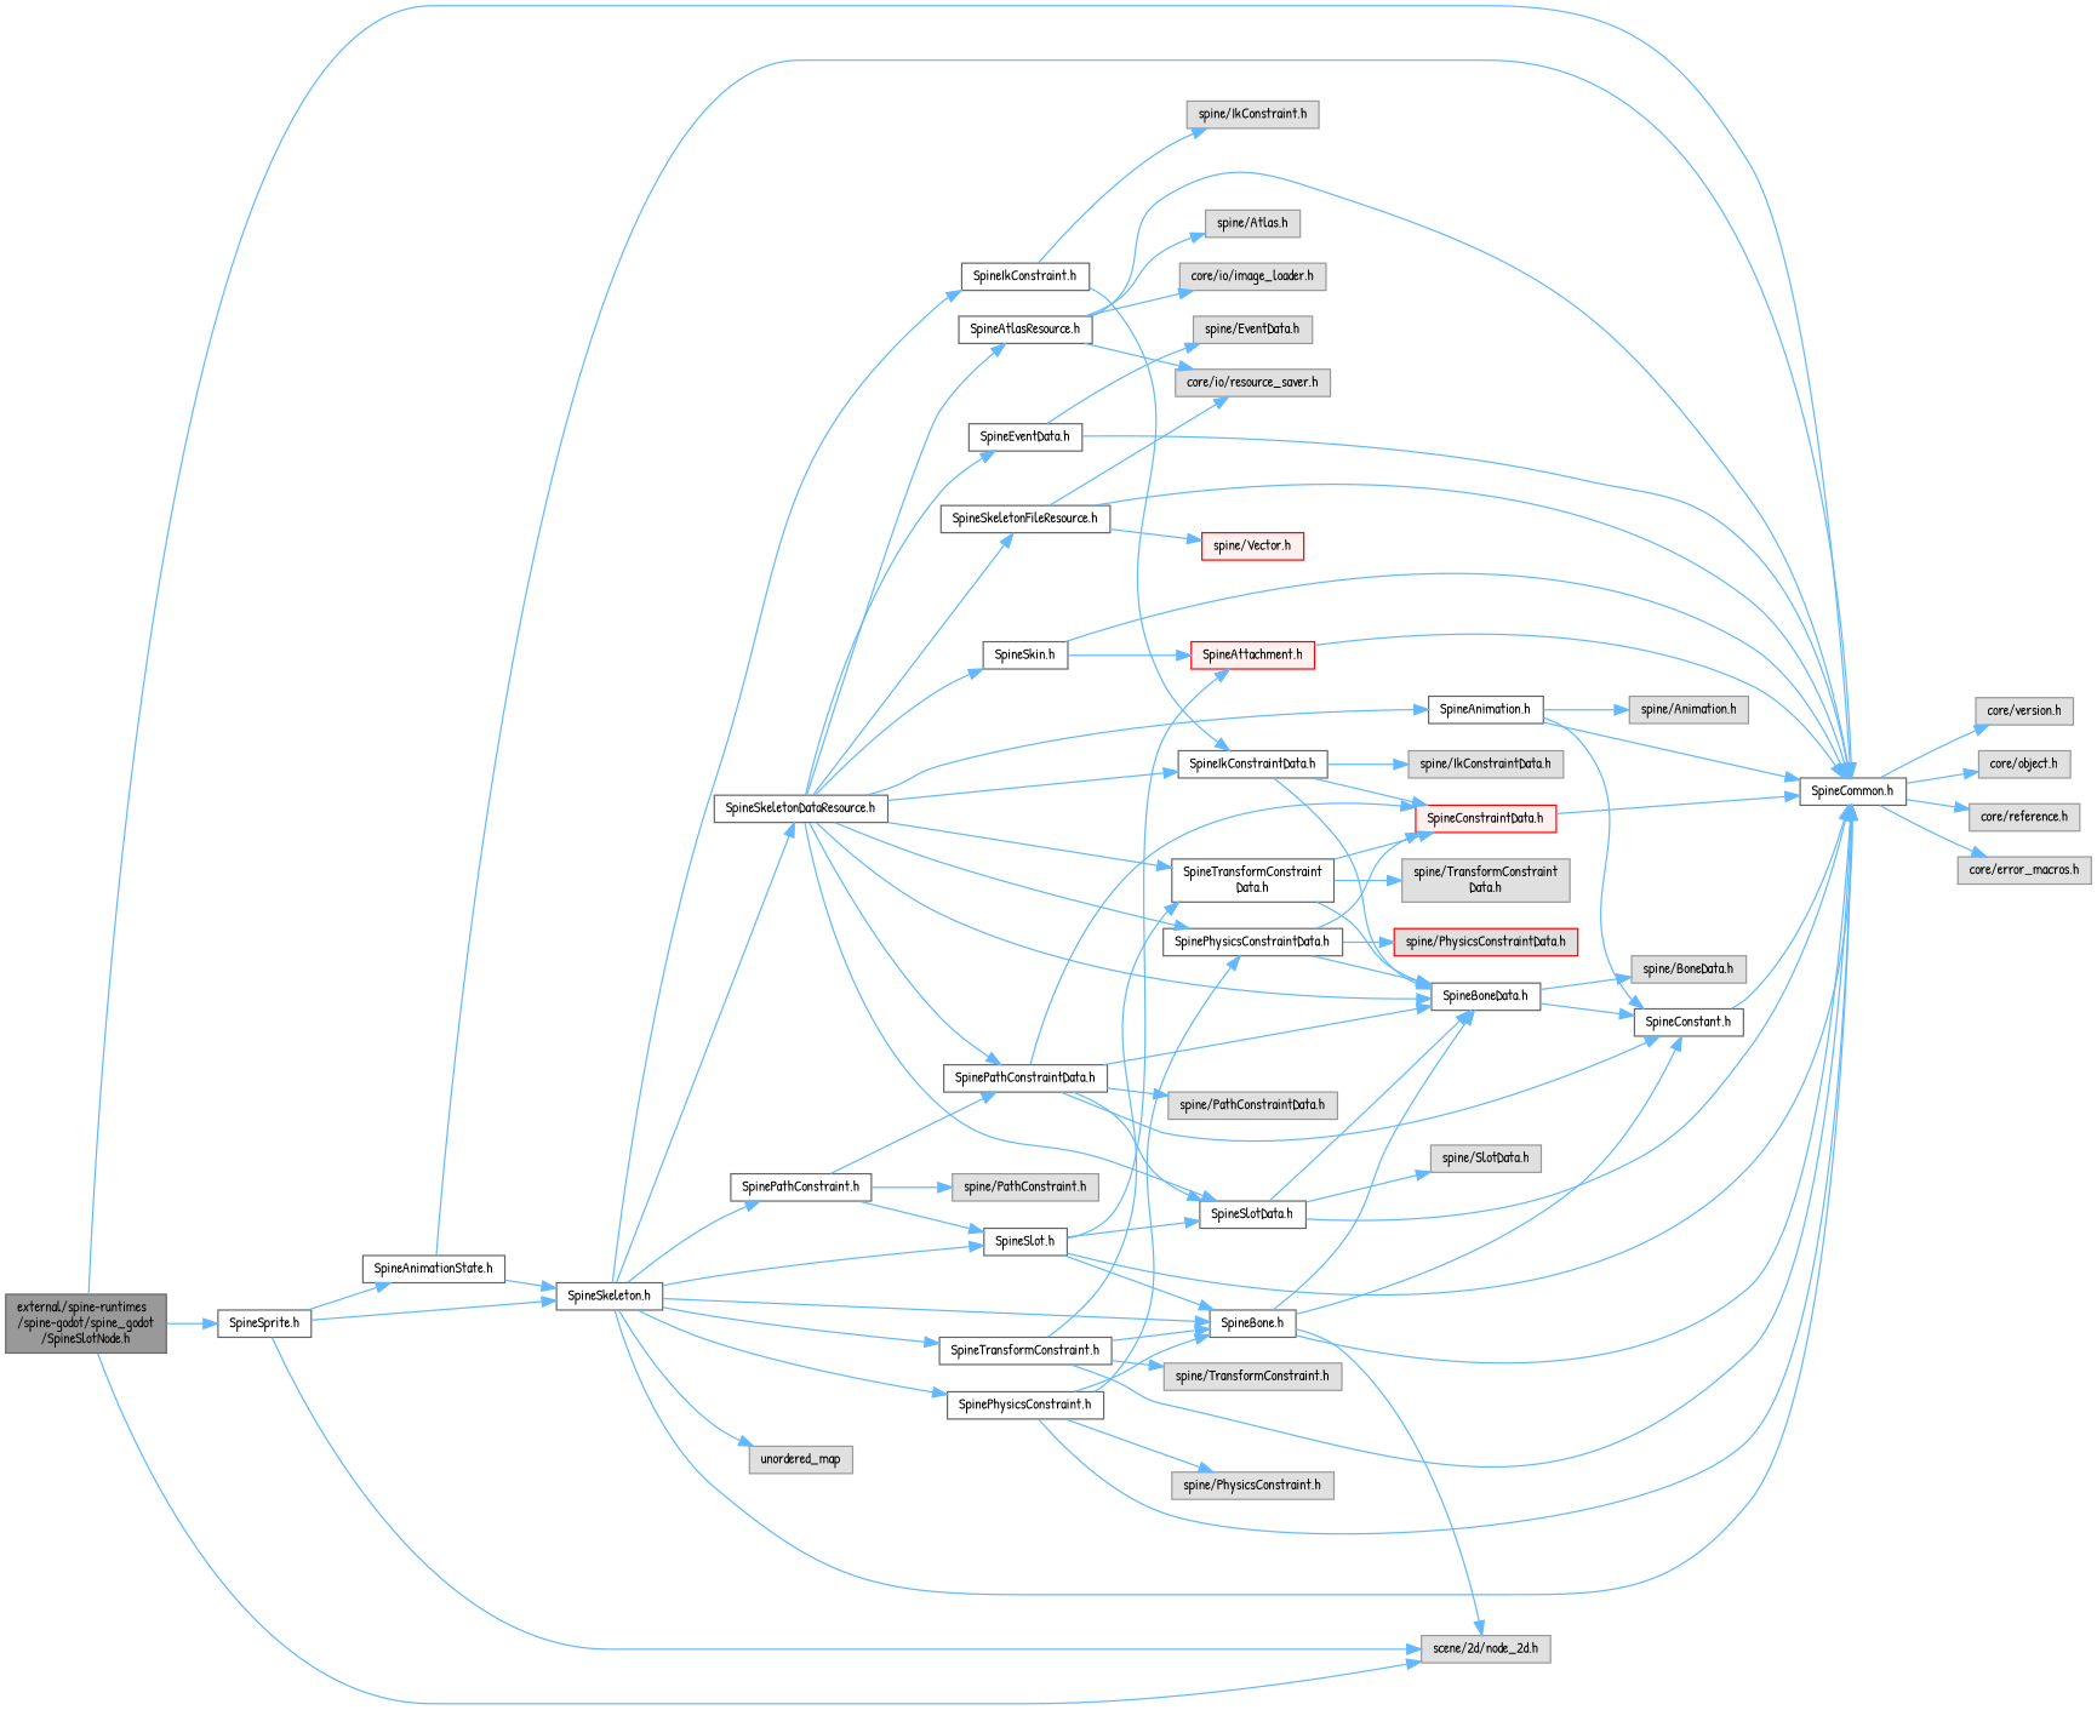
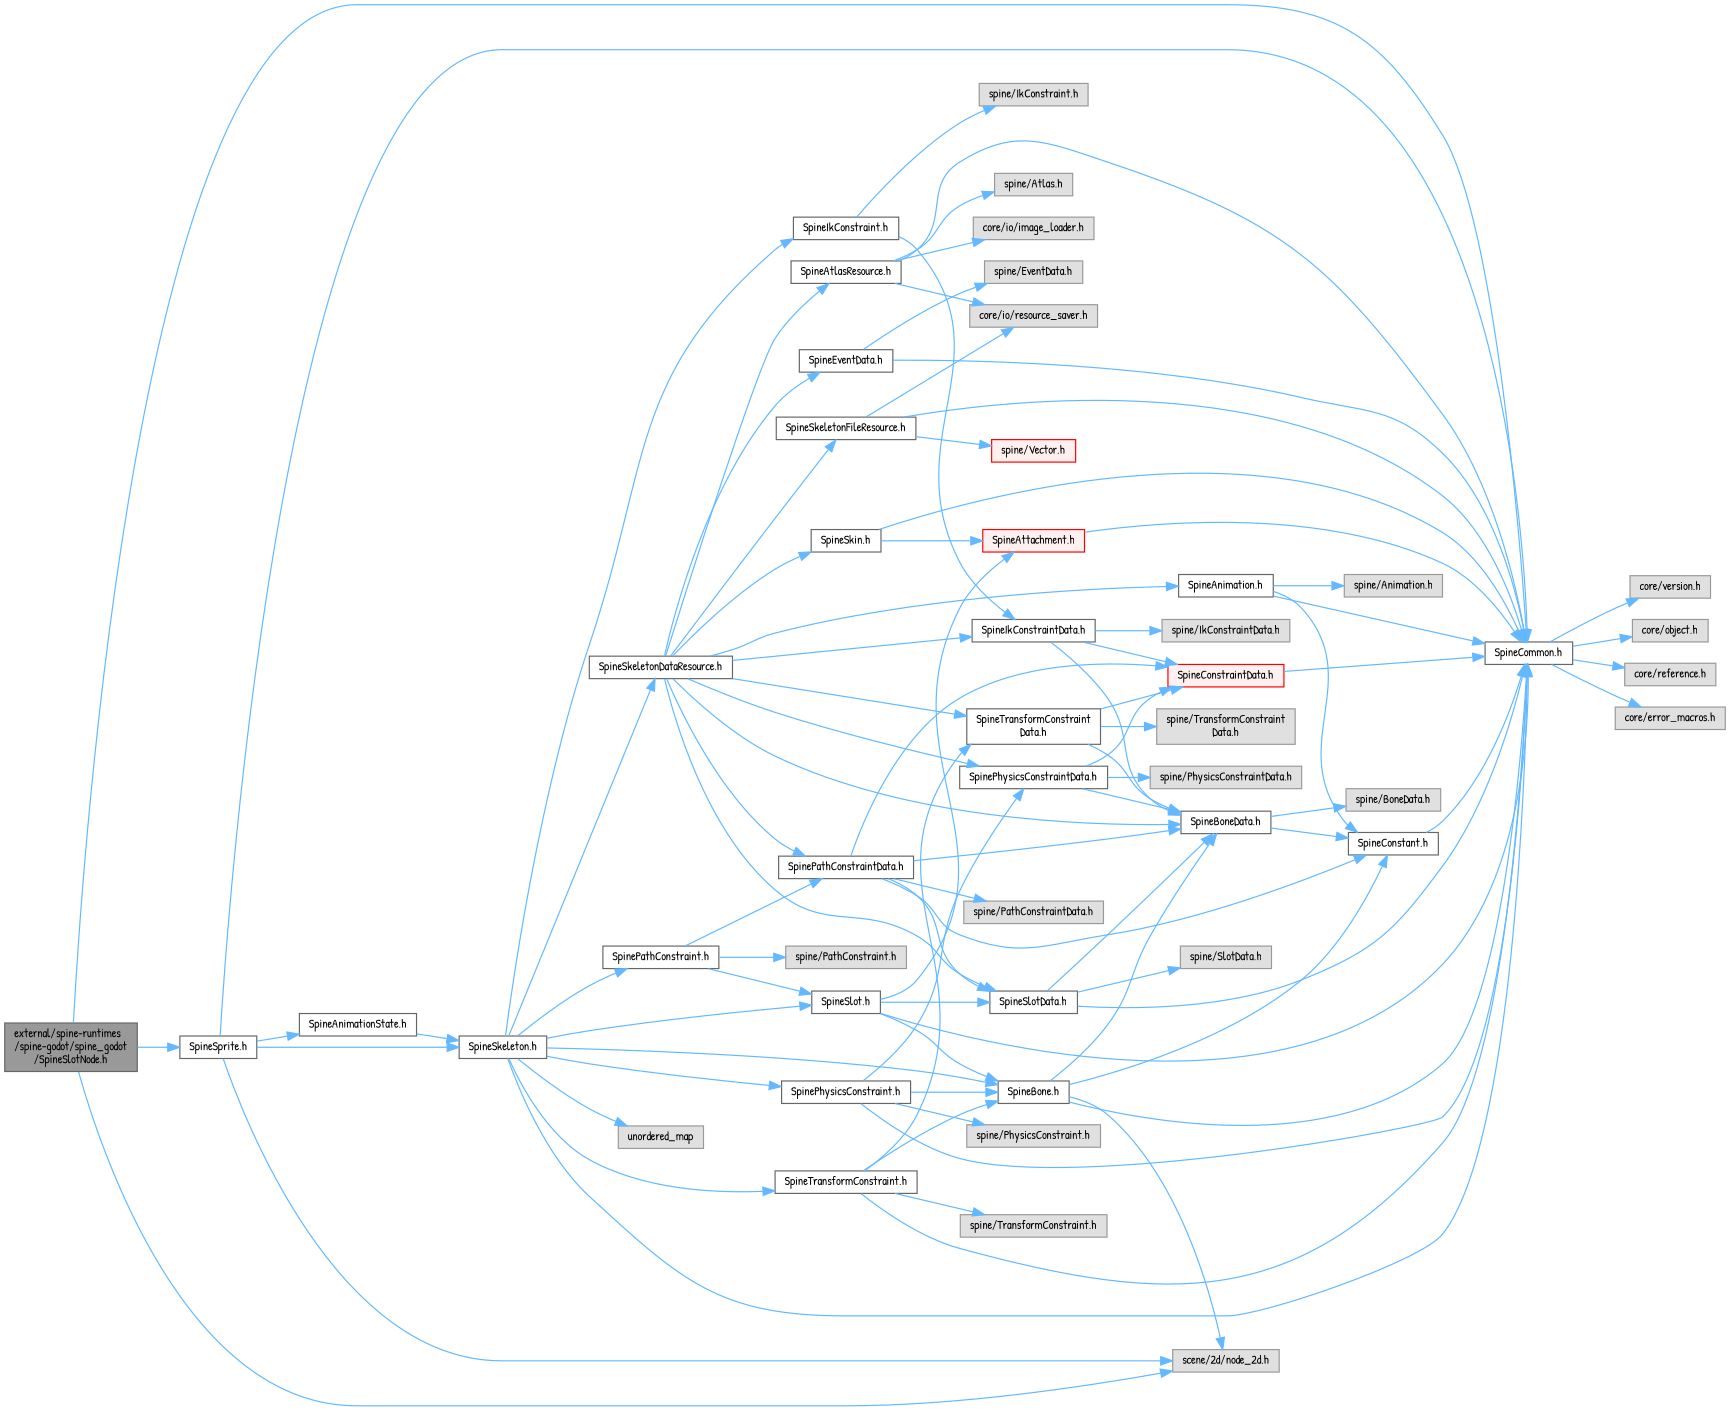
  digraph {
    fontname="Patrick Hand"
    rankdir=LR
    node [color=grey40 fillcolor=white fontname="Patrick Hand" fontsize=10 shape=box style=filled]
    edge [color=steelblue1 fontname="Patrick Hand" fontsize=10 labelfontname=Helvetica labelfontsize=10 style=solid]
    n1 [color=gray40 fillcolor=grey60 fontcolor=black height=0.2 label="external/spine-runtimes\l/spine-godot/spine_godot\l/SpineSlotNode.h" width=0.4]
    n2 [height=0.2 label="SpineCommon.h" width=0.4]
    n3 [height=0.2 label="SpineSprite.h" width=0.4]
    n4 [color=grey60 fillcolor="#E0E0E0" height=0.2 label="scene/2d/node_2d.h" width=0.4]
    n5 [color=grey60 fillcolor="#E0E0E0" height=0.2 label="core/version.h" width=0.4]
    n6 [color=grey60 fillcolor="#E0E0E0" height=0.2 label="core/object.h" width=0.4]
    n7 [color=grey60 fillcolor="#E0E0E0" height=0.2 label="core/reference.h" width=0.4]
    n8 [color=grey60 fillcolor="#E0E0E0" height=0.2 label="core/error_macros.h" width=0.4]
    n9 [height=0.2 label="SpineSkeleton.h" width=0.4]
    n10 [height=0.2 label="SpineAnimationState.h" width=0.4]
    n11 [height=0.2 label="SpineSkeletonDataResource.h" width=0.4]
    n12 [height=0.2 label="SpineBone.h" width=0.4]
    n13 [height=0.2 label="SpineSlot.h" width=0.4]
    n14 [height=0.2 label="SpineIkConstraint.h" width=0.4]
    n15 [height=0.2 label="SpineTransformConstraint.h" width=0.4]
    n16 [height=0.2 label="SpinePathConstraint.h" width=0.4]
    n17 [height=0.2 label="SpinePhysicsConstraint.h" width=0.4]
    n18 [color=grey60 fillcolor="#E0E0E0" height=0.2 label=unordered_map width=0.4]
    n19 [height=0.2 label="SpineAnimation.h" width=0.4]
    n20 [height=0.2 label="SpineAtlasResource.h" width=0.4]
    n21 [height=0.2 label="SpineBoneData.h" width=0.4]
    n22 [height=0.2 label="SpineEventData.h" width=0.4]
    n23 [height=0.2 label="SpineIkConstraintData.h" width=0.4]
    n24 [height=0.2 label="SpinePathConstraintData.h" width=0.4]
    n25 [height=0.2 label="SpineSlotData.h" width=0.4]
    n26 [height=0.2 label="SpinePhysicsConstraintData.h" width=0.4]
    n27 [height=0.2 label="SpineSkeletonFileResource.h" width=0.4]
    n28 [height=0.2 label="SpineSkin.h" width=0.4]
    n29 [height=0.2 label="SpineTransformConstraint\lData.h" width=0.4]
    n30 [height=0.2 label="SpineConstant.h" width=0.4]
    n31 [color=red fillcolor="#FFF0F0" height=0.2 label="SpineAttachment.h" width=0.4]
    n32 [color=grey60 fillcolor="#E0E0E0" height=0.2 label="spine/IkConstraint.h" width=0.4]
    n33 [color=grey60 fillcolor="#E0E0E0" height=0.2 label="spine/TransformConstraint.h" width=0.4]
    n34 [color=grey60 fillcolor="#E0E0E0" height=0.2 label="spine/PathConstraint.h" width=0.4]
    n35 [color=grey60 fillcolor="#E0E0E0" height=0.2 label="spine/PhysicsConstraint.h" width=0.4]
    n36 [color=grey60 fillcolor="#E0E0E0" height=0.2 label="spine/Animation.h" width=0.4]
    n37 [color=grey60 fillcolor="#E0E0E0" height=0.2 label="core/io/resource_saver.h" width=0.4]
    n38 [color=grey60 fillcolor="#E0E0E0" height=0.2 label="core/io/image_loader.h" width=0.4]
    n39 [color=grey60 fillcolor="#E0E0E0" height=0.2 label="spine/Atlas.h" width=0.4]
    n40 [color=grey60 fillcolor="#E0E0E0" height=0.2 label="spine/BoneData.h" width=0.4]
    n41 [color=grey60 fillcolor="#E0E0E0" height=0.2 label="spine/EventData.h" width=0.4]
    n42 [color=red fillcolor="#FFF0F0" height=0.2 label="SpineConstraintData.h" width=0.4]
    n43 [color=grey60 fillcolor="#E0E0E0" height=0.2 label="spine/IkConstraintData.h" width=0.4]
    n44 [color=grey60 fillcolor="#E0E0E0" height=0.2 label="spine/PathConstraintData.h" width=0.4]
    n45 [color=grey60 fillcolor="#E0E0E0" height=0.2 label="spine/SlotData.h" width=0.4]
-   n46 [color=red fillcolor="#E0E0E0" height=0.2 label="spine/PhysicsConstraintData.h" width=0.4]
+   n46 [color=grey60 fillcolor="#E0E0E0" height=0.2 label="spine/PhysicsConstraintData.h" width=0.4]
    n47 [color=red fillcolor="#FFF0F0" height=0.2 label="spine/Vector.h" width=0.4]
    n48 [color=grey60 fillcolor="#E0E0E0" height=0.2 label="spine/TransformConstraint\lData.h" width=0.4]
    n1 -> n2
    n1 -> n3
    n1 -> n4
    n2 -> n5
    n2 -> n6
    n2 -> n7
    n2 -> n8
    n3 -> n4
    n3 -> n9
    n3 -> n10
    n9 -> n2
    n9 -> n11
    n9 -> n12
    n9 -> n13
    n9 -> n14
    n9 -> n15
    n9 -> n16
    n9 -> n17
    n9 -> n18
-   n10 -> n2
+   n3 -> n2
    n10 -> n9
    n11 -> n19
    n11 -> n20
    n11 -> n21
    n11 -> n22
    n11 -> n23
    n11 -> n24
    n11 -> n25
    n11 -> n26
    n11 -> n27
    n11 -> n28
    n11 -> n29
    n12 -> n2
    n12 -> n4
    n12 -> n21
    n12 -> n30
    n13 -> n2
    n13 -> n12
    n13 -> n25
    n13 -> n31
    n14 -> n23
    n14 -> n32
    n15 -> n2
    n15 -> n12
    n15 -> n29
    n15 -> n33
    n16 -> n13
    n16 -> n24
    n16 -> n34
    n17 -> n2
    n17 -> n12
    n17 -> n26
    n17 -> n35
    n19 -> n2
    n19 -> n30
    n19 -> n36
    n20 -> n2
    n20 -> n37
    n20 -> n38
    n20 -> n39
    n21 -> n30
    n21 -> n40
    n22 -> n2
    n22 -> n41
    n23 -> n21
    n23 -> n42
    n23 -> n43
    n24 -> n21
    n24 -> n25
    n24 -> n30
    n24 -> n42
    n24 -> n44
    n25 -> n2
    n25 -> n21
    n25 -> n45
    n26 -> n21
    n26 -> n42
    n26 -> n46
    n27 -> n2
    n27 -> n37
    n27 -> n47
    n28 -> n2
    n28 -> n31
    n29 -> n21
    n29 -> n42
    n29 -> n48
    n30 -> n2
    n31 -> n2
    n42 -> n2
  }
